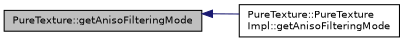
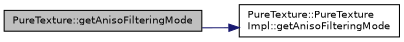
  digraph {
    rankdir=LR
    node [color=black fontname=Helvetica fontsize=10 shape=record style=filled]
    n1 [fillcolor=grey75 fontcolor=black height=0.2 label="PureTexture::getAnisoFilteringMode" width=0.4]
    n2 [fillcolor=white height=0.2 label="PureTexture::PureTexture\lImpl::getAnisoFilteringMode" width=0.4]
-   n2 -> n1 [color=midnightblue fontname=Helvetica fontsize=10 labelfontname=Helvetica labelfontsize=10 style=solid]
+   n1 -> n2 [color=midnightblue fontname=Helvetica fontsize=10 labelfontname=Helvetica labelfontsize=10 style=solid]
  }
